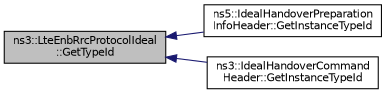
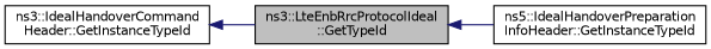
  digraph {
    rankdir=LR
    node [color=black fillcolor=white fontname=Helvetica fontsize=10 shape=record style=filled]
    edge [color=midnightblue dir=back fontname=Helvetica fontsize=10 labelfontname=Helvetica labelfontsize=10 style=solid]
    n1 [fillcolor=grey75 fontcolor=black height=0.2 label="ns3::LteEnbRrcProtocolIdeal\l::GetTypeId" width=0.4]
    n2 [height=0.2 label="ns5::IdealHandoverPreparation\lInfoHeader::GetInstanceTypeId" width=0.4]
    n3 [height=0.2 label="ns3::IdealHandoverCommand\lHeader::GetInstanceTypeId" width=0.4]
    n1 -> n2
-   n1 -> n3
+   n3 -> n1
  }
